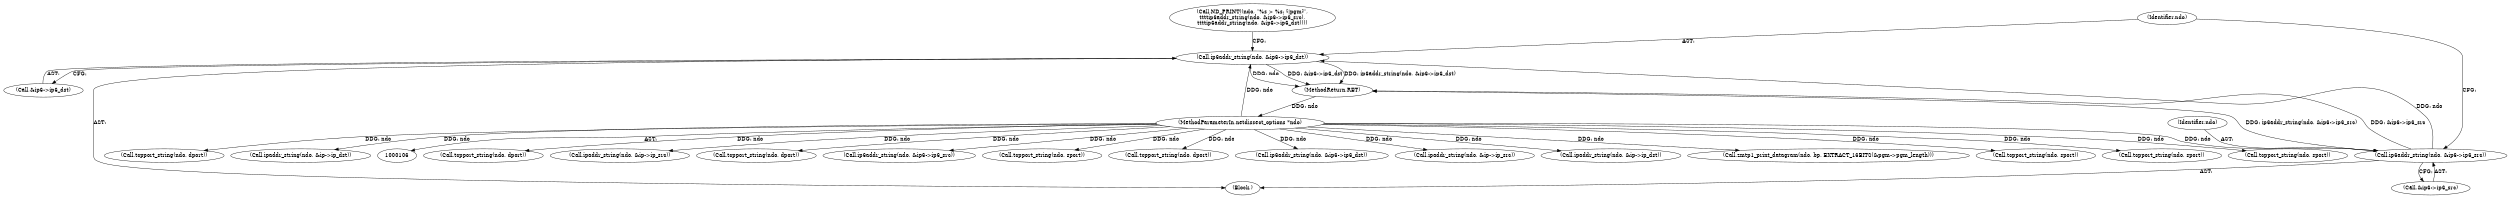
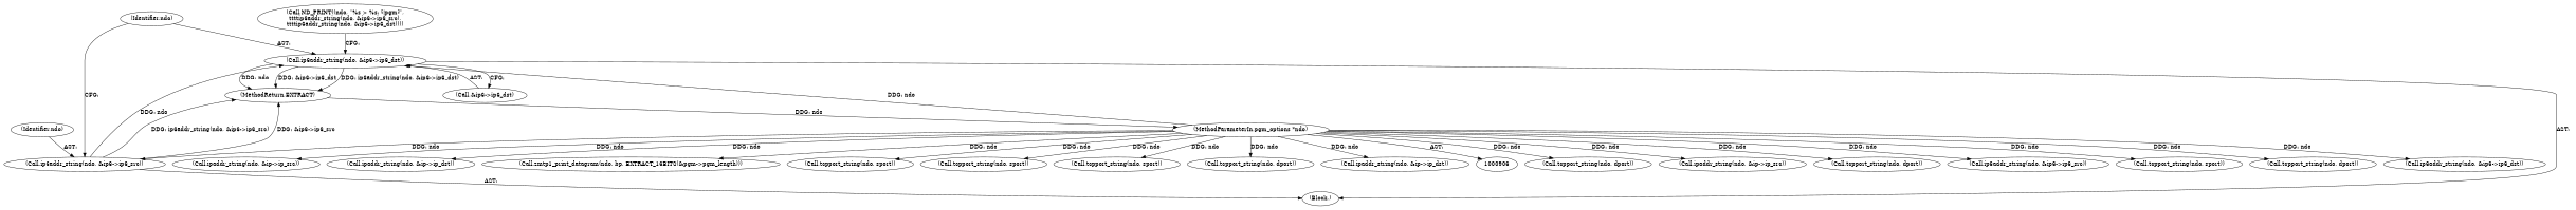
  digraph {
    n1 [label="(Call,ip6addr_string(ndo, &ip6->ip6_dst))"]
-   n2 [label="(MethodReturn,RET)"]
+   n2 [label="(MethodReturn,EXTRACT)"]
    n3 [label="(Call,&ip6->ip6_dst)"]
    n4 [label="(Block,)"]
-   n5 [label="(MethodParameterIn,netdissect_options *ndo)"]
+   n5 [label="(MethodParameterIn,pgm_options *ndo)"]
    n6 [label="(Call,ip6addr_string(ndo, &ip6->ip6_src))"]
-   n7 [label="(Call,&ip6->ip6_src)"]
    n8 [label="(Call,tcpport_string(ndo, dport))"]
    n9 [label="(Call,ipaddr_string(ndo, &ip->ip_src))"]
    n10 [label="(Call,tcpport_string(ndo, dport))"]
    n11 [label="(Call,ip6addr_string(ndo, &ip6->ip6_src))"]
    n12 [label="(Call,tcpport_string(ndo, sport))"]
    n13 [label="(Call,tcpport_string(ndo, dport))"]
    n14 [label="(Call,ip6addr_string(ndo, &ip6->ip6_dst))"]
    n15 [label="(Call,ipaddr_string(ndo, &ip->ip_src))"]
    n16 [label="(Call,ipaddr_string(ndo, &ip->ip_dst))"]
    n17 [label="(Call,zmtp1_print_datagram(ndo, bp, EXTRACT_16BITS(&pgm->pgm_length)))"]
    n18 [label="(Call,tcpport_string(ndo, sport))"]
    n19 [label="(Call,tcpport_string(ndo, sport))"]
    n20 [label="(Call,tcpport_string(ndo, sport))"]
    n21 [label="(Call,tcpport_string(ndo, dport))"]
    n22 [label="(Call,ipaddr_string(ndo, &ip->ip_dst))"]
-   1000106
+   1000106 [label=1000906]
    n24 [label="(Identifier,ndo)"]
    n25 [label="(Call,ND_PRINT((ndo, \"%s > %s: [|pgm]\",\n\t\t\t\tip6addr_string(ndo, &ip6->ip6_src),\n\t\t\t\tip6addr_string(ndo, &ip6->ip6_dst))))"]
    n26 [label="(Identifier,ndo)"]
    n1 -> n2 [label="DDG: ndo"]
    n1 -> n2 [label="DDG: &ip6->ip6_dst"]
    n1 -> n2 [label="DDG: ip6addr_string(ndo, &ip6->ip6_dst)"]
    n1 -> n3 [label="CFG: "]
    n1 -> n4 [label="AST: "]
    n2 -> n5 [label="DDG: ndo"]
    n3 -> n1 [label="AST: "]
    n5 -> n1 [label="DDG: ndo"]
    n5 -> n6 [label="DDG: ndo"]
    n5 -> n8 [label="DDG: ndo"]
    n5 -> n9 [label="DDG: ndo"]
    n5 -> n10 [label="DDG: ndo"]
    n5 -> n11 [label="DDG: ndo"]
    n5 -> n12 [label="DDG: ndo"]
    n5 -> n13 [label="DDG: ndo"]
    n5 -> n14 [label="DDG: ndo"]
    n5 -> n15 [label="DDG: ndo"]
    n5 -> n16 [label="DDG: ndo"]
    n5 -> n17 [label="DDG: ndo"]
    n5 -> n18 [label="DDG: ndo"]
    n5 -> n19 [label="DDG: ndo"]
    n5 -> n20 [label="DDG: ndo"]
    n5 -> n21 [label="DDG: ndo"]
    n5 -> n22 [label="DDG: ndo"]
    n5 -> 1000106 [label="AST: "]
    n6 -> n1 [label="DDG: ndo"]
    n6 -> n2 [label="DDG: ip6addr_string(ndo, &ip6->ip6_src)"]
    n6 -> n2 [label="DDG: &ip6->ip6_src"]
    n6 -> n4 [label="AST: "]
-   n6 -> n7 [label="CFG: "]
-   n7 -> n6 [label="AST: "]
    n24 -> n1 [label="AST: "]
    n24 -> n6 [label="CFG: "]
    n25 -> n1 [label="CFG: "]
    n26 -> n6 [label="AST: "]
  }
